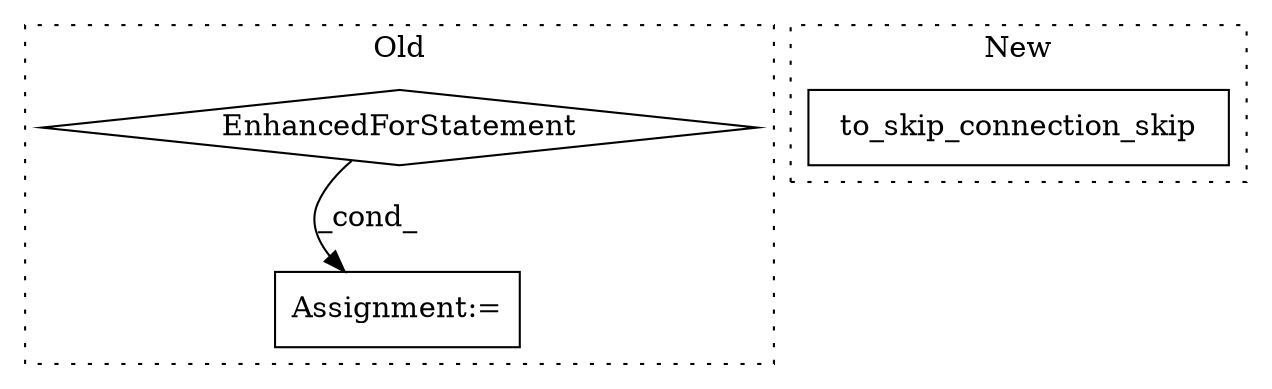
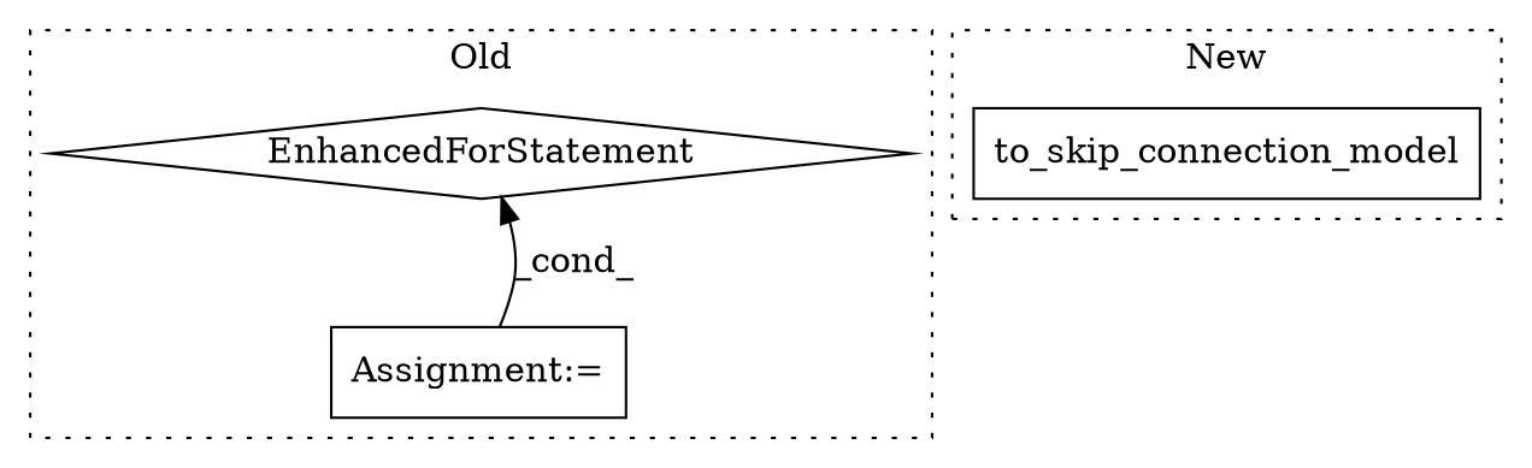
  digraph {
    node [l="53,2" s="3352,3439" shape=box]
    n1 [a=70 label=EnhancedForStatement shape=diamond]
    n2 [a=7 label="Assignment:="]
-   n3 [a=32 l="25,1" label=to_skip_connection_skip s="5419,5454"]
+   n3 [a=32 l="25,1" label=to_skip_connection_model s="5419,5454"]
    subgraph cluster_1 {
      label=Old
      style=dotted
      n1
      n2
    }
    subgraph cluster_2 {
      label=New
      style=dotted
      n3
    }
-   n1 -> n2 [label=_cond_]
+   n2 -> n1 [label=_cond_]
  }
